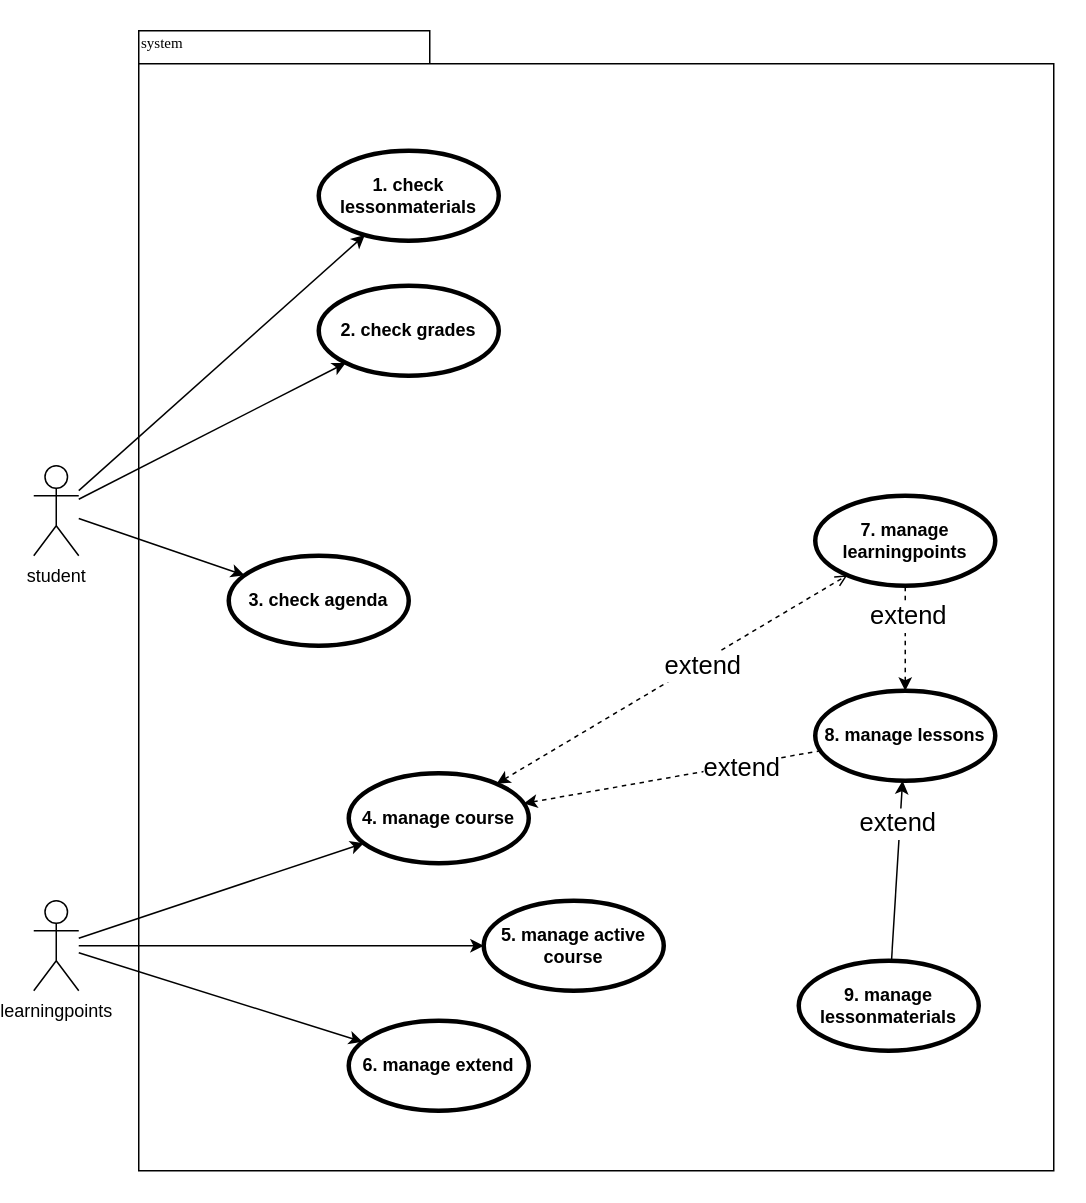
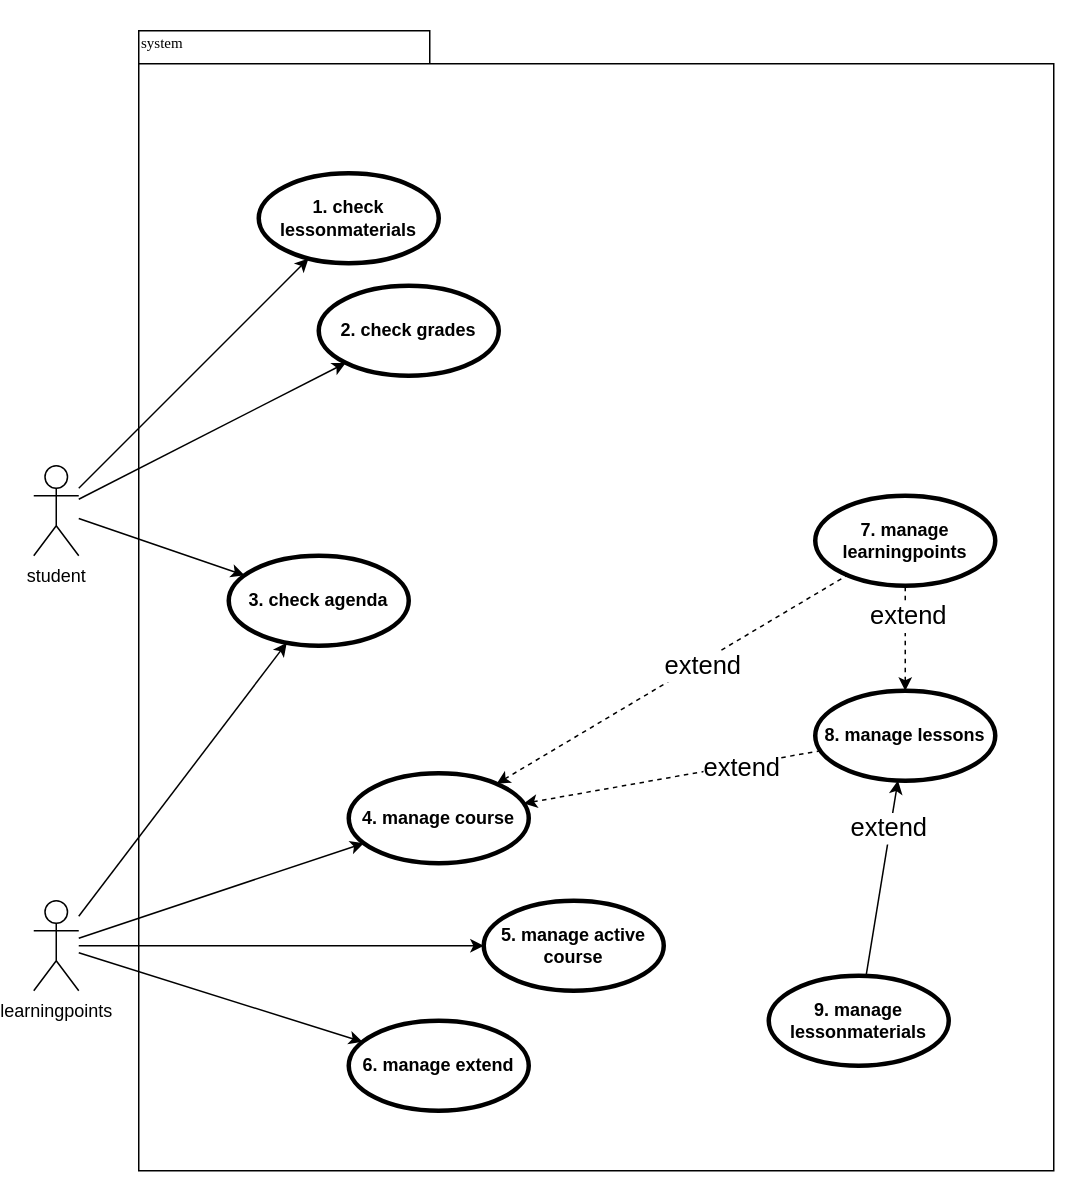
  <mxCell id="0" />
  <mxCell id="1" parent="0" />
  <mxCell id="2" value="" style="shape=folder;fontStyle=1;spacingTop=10;tabWidth=194;tabHeight=22;tabPosition=left;html=1;rounded=0;shadow=0;comic=0;labelBackgroundColor=none;strokeWidth=1;fillColor=none;fontFamily=Verdana;fontSize=10;align=center;" parent="1" vertex="1"><mxGeometry x="90" y="20" width="610" height="760" as="geometry" /></mxCell>
  <mxCell id="3" value="system" style="text;html=1;align=left;verticalAlign=top;spacingTop=-4;fontSize=10;fontFamily=Verdana" parent="1" vertex="1"><mxGeometry x="90" y="20" width="130" height="20" as="geometry" /></mxCell>
  <mxCell id="4" style="edgeStyle=none;rounded=0;orthogonalLoop=1;jettySize=auto;html=1;" parent="1" source="7" target="26" edge="1"><mxGeometry relative="1" as="geometry" /></mxCell>
  <mxCell id="5" style="edgeStyle=none;rounded=0;orthogonalLoop=1;jettySize=auto;html=1;" parent="1" source="7" target="28" edge="1"><mxGeometry relative="1" as="geometry" /></mxCell>
  <mxCell id="6" style="edgeStyle=none;rounded=0;orthogonalLoop=1;jettySize=auto;html=1;" parent="1" source="7" target="29" edge="1"><mxGeometry relative="1" as="geometry" /></mxCell>
  <mxCell id="7" value="student" style="shape=umlActor;html=1;verticalLabelPosition=bottom;verticalAlign=top;align=center;" parent="1" vertex="1"><mxGeometry x="20" y="310" width="30" height="60" as="geometry" /></mxCell>
  <mxCell id="8" style="rounded=0;orthogonalLoop=1;jettySize=auto;html=1;" parent="1" source="12" target="17" edge="1"><mxGeometry relative="1" as="geometry" /></mxCell>
  <mxCell id="9" style="edgeStyle=none;rounded=0;orthogonalLoop=1;jettySize=auto;html=1;" parent="1" source="12" target="25" edge="1"><mxGeometry relative="1" as="geometry" /></mxCell>
+ <mxCell id="10" style="edgeStyle=none;rounded=0;orthogonalLoop=1;jettySize=auto;html=1;" parent="1" source="12" target="26" edge="1"><mxGeometry relative="1" as="geometry" /></mxCell>
  <mxCell id="11" style="edgeStyle=none;rounded=0;orthogonalLoop=1;jettySize=auto;html=1;" parent="1" source="12" target="27" edge="1"><mxGeometry relative="1" as="geometry" /></mxCell>
  <mxCell id="12" value="learningpoints" style="shape=umlActor;html=1;verticalLabelPosition=bottom;verticalAlign=top;align=center;" parent="1" vertex="1"><mxGeometry x="20" y="600" width="30" height="60" as="geometry" /></mxCell>
- <mxCell id="13" value="" style="edgeStyle=none;rounded=0;orthogonalLoop=1;jettySize=auto;html=1;dashed=1;startArrow=classic;startFill=1;endArrow=open;endFill=0;" parent="1" source="17" target="18" edge="1"><mxGeometry relative="1" as="geometry" /></mxCell>
+ <mxCell id="13" value="" style="edgeStyle=none;rounded=0;orthogonalLoop=1;jettySize=auto;html=1;dashed=1;startArrow=classic;startFill=1;endArrow=none;endFill=0;" parent="1" source="17" target="18" edge="1"><mxGeometry relative="1" as="geometry" /></mxCell>
  <mxCell id="14" value="extend" style="edgeLabel;html=1;align=center;verticalAlign=middle;resizable=0;points=[];fontSize=17;" parent="13" vertex="1" connectable="0"><mxGeometry x="0.165" y="-2" relative="1" as="geometry"><mxPoint y="1" as="offset" /></mxGeometry></mxCell>
  <mxCell id="15" value="" style="edgeStyle=none;rounded=0;orthogonalLoop=1;jettySize=auto;html=1;dashed=1;endArrow=none;endFill=0;startArrow=classic;startFill=1;" parent="1" source="17" target="23" edge="1"><mxGeometry relative="1" as="geometry" /></mxCell>
  <mxCell id="16" value="extend" style="edgeLabel;html=1;align=center;verticalAlign=middle;resizable=0;points=[];fontSize=17;" parent="15" vertex="1" connectable="0"><mxGeometry x="0.467" y="-2" relative="1" as="geometry"><mxPoint as="offset" /></mxGeometry></mxCell>
  <mxCell id="17" value="4. manage course" style="shape=ellipse;html=1;strokeWidth=3;fontStyle=1;whiteSpace=wrap;align=center;perimeter=ellipsePerimeter;" parent="1" vertex="1"><mxGeometry x="230" y="515" width="120" height="60" as="geometry" /></mxCell>
  <mxCell id="18" value="7. manage learningpoints" style="shape=ellipse;html=1;strokeWidth=3;fontStyle=1;whiteSpace=wrap;align=center;perimeter=ellipsePerimeter;" parent="1" vertex="1"><mxGeometry x="541" y="330" width="120" height="60" as="geometry" /></mxCell>
  <mxCell id="19" style="edgeStyle=none;rounded=0;orthogonalLoop=1;jettySize=auto;html=1;dashed=1;startArrow=classic;startFill=1;endArrow=none;endFill=0;" parent="1" source="23" target="18" edge="1"><mxGeometry relative="1" as="geometry" /></mxCell>
  <mxCell id="20" value="extend" style="edgeLabel;html=1;align=center;verticalAlign=middle;resizable=0;points=[];fontSize=17;" parent="19" vertex="1" connectable="0"><mxGeometry x="0.429" y="-1" relative="1" as="geometry"><mxPoint as="offset" /></mxGeometry></mxCell>
  <mxCell id="21" value="" style="edgeStyle=none;rounded=0;orthogonalLoop=1;jettySize=auto;html=1;dashed=0;startArrow=classic;startFill=1;endArrow=none;endFill=0;" parent="1" source="23" target="24" edge="1"><mxGeometry relative="1" as="geometry" /></mxCell>
  <mxCell id="22" value="extend" style="edgeLabel;html=1;align=center;verticalAlign=middle;resizable=0;points=[];fontSize=17;" parent="21" vertex="1" connectable="0"><mxGeometry x="-0.518" y="-2" relative="1" as="geometry"><mxPoint as="offset" /></mxGeometry></mxCell>
  <mxCell id="23" value="8. manage lessons" style="shape=ellipse;html=1;strokeWidth=3;fontStyle=1;whiteSpace=wrap;align=center;perimeter=ellipsePerimeter;" parent="1" vertex="1"><mxGeometry x="541" y="460" width="120" height="60" as="geometry" /></mxCell>
- <mxCell id="24" value="9. manage lessonmaterials" style="shape=ellipse;html=1;strokeWidth=3;fontStyle=1;whiteSpace=wrap;align=center;perimeter=ellipsePerimeter;" parent="1" vertex="1"><mxGeometry x="530" y="640" width="120" height="60" as="geometry" /></mxCell>
+ <mxCell id="24" value="9. manage lessonmaterials" style="shape=ellipse;html=1;strokeWidth=3;fontStyle=1;whiteSpace=wrap;align=center;perimeter=ellipsePerimeter;" parent="1" vertex="1"><mxGeometry x="510" y="650" width="120" height="60" as="geometry" /></mxCell>
  <mxCell id="25" value="5. manage active course" style="shape=ellipse;html=1;strokeWidth=3;fontStyle=1;whiteSpace=wrap;align=center;perimeter=ellipsePerimeter;" parent="1" vertex="1"><mxGeometry x="320" y="600" width="120" height="60" as="geometry" /></mxCell>
  <mxCell id="26" value="3. check agenda" style="shape=ellipse;html=1;strokeWidth=3;fontStyle=1;whiteSpace=wrap;align=center;perimeter=ellipsePerimeter;" parent="1" vertex="1"><mxGeometry x="150" y="370" width="120" height="60" as="geometry" /></mxCell>
  <mxCell id="27" value="6. manage extend" style="shape=ellipse;html=1;strokeWidth=3;fontStyle=1;whiteSpace=wrap;align=center;perimeter=ellipsePerimeter;" parent="1" vertex="1"><mxGeometry x="230" y="680" width="120" height="60" as="geometry" /></mxCell>
  <mxCell id="28" value="2. check grades" style="shape=ellipse;html=1;strokeWidth=3;fontStyle=1;whiteSpace=wrap;align=center;perimeter=ellipsePerimeter;" parent="1" vertex="1"><mxGeometry x="210" y="190" width="120" height="60" as="geometry" /></mxCell>
- <mxCell id="29" value="1. check lessonmaterials" style="shape=ellipse;html=1;strokeWidth=3;fontStyle=1;whiteSpace=wrap;align=center;perimeter=ellipsePerimeter;" parent="1" vertex="1"><mxGeometry x="210" y="100" width="120" height="60" as="geometry" /></mxCell>
+ <mxCell id="29" value="1. check lessonmaterials" style="shape=ellipse;html=1;strokeWidth=3;fontStyle=1;whiteSpace=wrap;align=center;perimeter=ellipsePerimeter;" parent="1" vertex="1"><mxGeometry x="170" y="115" width="120" height="60" as="geometry" /></mxCell>
